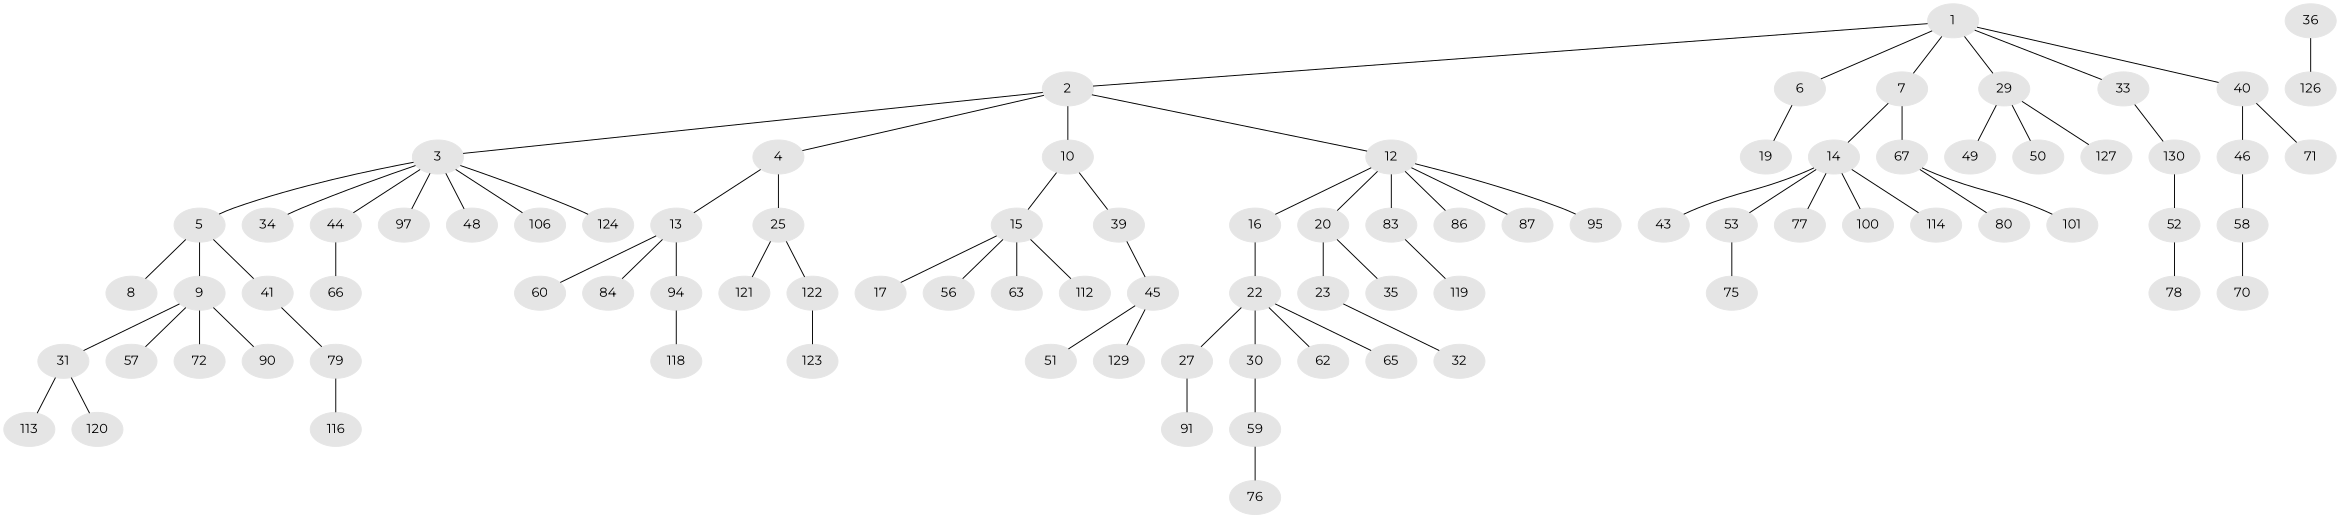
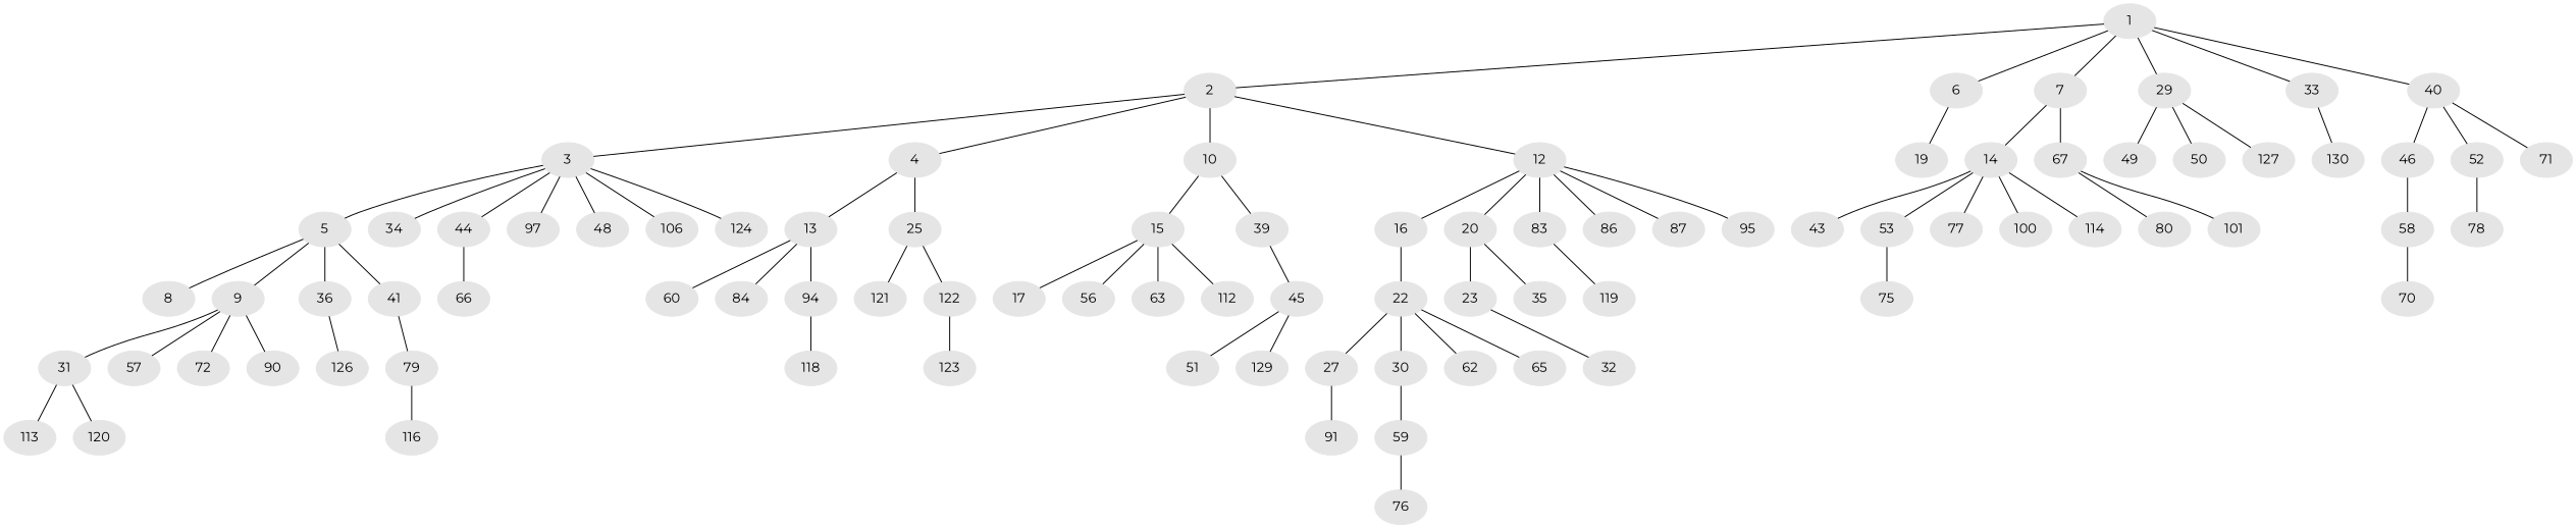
  graph {
    fontname=Montserrat
    node [color=gray90 fontname=Montserrat style=filled]
    edge [fontname=Montserrat]
    1 [super="+11"]
    2 [super="+73"]
    6 [super="+94"]
    7 [super="+61"]
    29 [super="+38"]
    33 [super="+98"]
    40 [super="+105"]
    3 [super="+18"]
    4 [super="+93"]
    10 [super="+68"]
    12 [super="+37"]
    19 [super="+125"]
    14 [super="+99"]
    67 [super="+82"]
    49
    50 [super="+110"]
    127
    130
    46 [super="+89"]
    52 [super="+96"]
    71
    5 [super="+26"]
    34
    44 [super="+69"]
    n25 [label=97]
    48 [super="+117"]
    106
    124
    13 [super="+28"]
    25 [super="+81"]
    15 [super="+54"]
    39
    16
    20 [super="+103"]
    83
    86
    87
    95
    8
    9 [super="+21"]
    36 [super="+97"]
    41 [super="+74"]
    66
    60 [super="+115"]
    84
    n46 [label=94]
    121
    122
    31 [super="+42"]
    57
    72
    90 [super="+108"]
    126
    79 [super="+88"]
    43 [super="+102"]
    53 [super="+55"]
    77
    100
    114
    80 [super="+109"]
    101
    113
    120
    17
    56 [super="+85"]
    63
    112
    45 [super="+128"]
    22 [super="+24"]
    23 [super="+64"]
    35 [super="+104"]
    119
    118
    75
    27
    30
    62
    65
    32
    91
    59 [super="+111"]
    123
    76 [super="+107"]
    51
    129
    58
    78
    116
    70
    1 -- 2
    1 -- 6
    1 -- 7
    1 -- 29
    1 -- 33
    1 -- 40
    2 -- 3
    2 -- 4
    2 -- 10
    2 -- 12
    6 -- 19
    7 -- 14
    7 -- 67
    29 -- 49
    29 -- 50
    29 -- 127
    33 -- 130
    40 -- 46
-   130 -- 52
+   40 -- 52
    40 -- 71
    3 -- 5
    3 -- 34
    3 -- 44
    3 -- n25
    3 -- 48
    3 -- 106
    3 -- 124
    4 -- 13
    4 -- 25
    10 -- 15
    10 -- 39
    12 -- 16
    12 -- 20
    12 -- 83
    12 -- 86
    12 -- 87
    12 -- 95
    14 -- 43
    14 -- 53
    14 -- 77
    14 -- 100
    14 -- 114
    67 -- 80
    67 -- 101
    46 -- 58
    52 -- 78
    5 -- 8
    5 -- 9
+   5 -- 36
    5 -- 41
    44 -- 66
    13 -- 60
    13 -- 84
    13 -- n46
    25 -- 121
    25 -- 122
    15 -- 17
    15 -- 56
    15 -- 63
    15 -- 112
    39 -- 45
    16 -- 22
    20 -- 23
    20 -- 35
    83 -- 119
    9 -- 31
    9 -- 57
    9 -- 72
    9 -- 90
    36 -- 126
    41 -- 79
    n46 -- 118
    122 -- 123
    31 -- 113
    31 -- 120
    79 -- 116
    53 -- 75
    45 -- 51
    45 -- 129
    22 -- 27
    22 -- 30
    22 -- 62
    22 -- 65
    23 -- 32
    27 -- 91
    30 -- 59
    59 -- 76
    58 -- 70
  }
